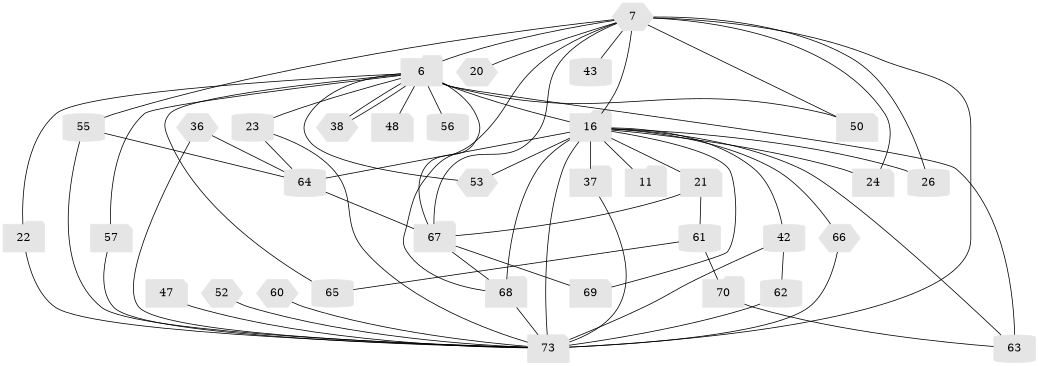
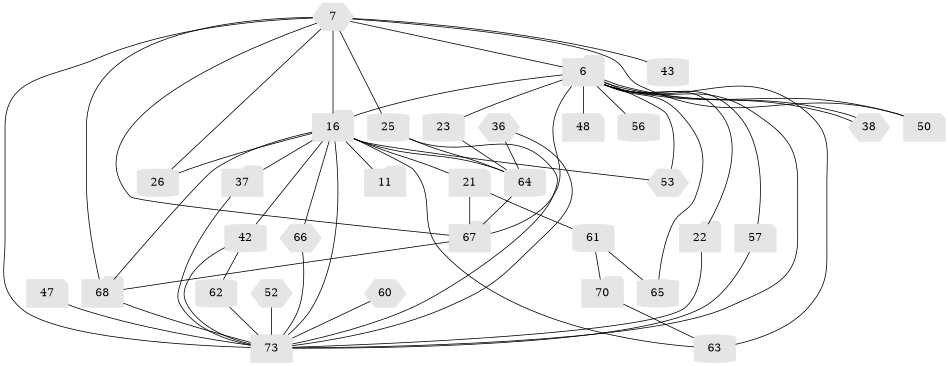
  graph {
    node [color=gray90 shape=cylinder style=filled]
    7 [shape=hexagon super="+1+6"]
    n2 [label=6 shape=folder super="+5"]
    n3 [label=16 shape=folder super="+2"]
-   20 [shape=hexagon]
-   24 [shape=note]
    26
    43 [super="+39+13"]
    50 [shape=note super="+27"]
-   55 [super="+34"]
+   55 [super="+34" label=25]
    67 [shape=folder super="+25+29+58"]
    73 [shape=note super="+41+54+71"]
    68 [shape=folder super="+19"]
    22 [shape=folder]
    n14 [label=23]
    38 [shape=hexagon]
    48 [shape=note]
    53 [shape=hexagon]
    56
    57 [shape=note super="+46"]
    63 [super="+49"]
    65 [super="+16"]
    11 [shape=folder]
    21 [shape=note]
    37 [shape=folder super="+30"]
    42
    64 [super="+17+14"]
    66 [shape=hexagon]
-   69 [shape=note]
    36 [shape=hexagon super="+18"]
    61 [super="+51"]
    62
    70 [shape=folder]
    47 [shape=note]
    52 [shape=hexagon]
    60 [shape=hexagon]
    7 -- n2 [weight=8]
    7 -- n3 [weight=8]
-   7 -- 20 [weight=2]
-   7 -- 24
    7 -- 26
    7 -- 43 [weight=3]
    7 -- 50 [weight=2]
    7 -- 55
    7 -- 67 [weight=3]
    7 -- 73 [weight=15]
    7 -- 68
    n2 -- n3 [weight=4]
    n2 -- 50
    n2 -- 67
-   n14 -- 73 [weight=5]
+   n2 -- 73 [weight=5]
    n2 -- 22
    n2 -- n14
    n2 -- 38
    n2 -- 38
    n2 -- 48 [weight=2]
    n2 -- 53
    n2 -- 56 [weight=2]
    n2 -- 57
    n2 -- 63 [weight=2]
    n2 -- 65 [weight=2]
-   n3 -- 24
    n3 -- 26
    n3 -- 73 [weight=9]
    n3 -- 68 [weight=2]
    n3 -- 53
    n3 -- 63
    n3 -- 11 [weight=2]
    n3 -- 21 [weight=2]
    n3 -- 37 [weight=2]
    n3 -- 42
    n3 -- 64 [weight=4]
    n3 -- 66
-   n3 -- 69
    55 -- 73
    55 -- 64
    67 -- 68
-   67 -- 69
    68 -- 73
    22 -- 73
    n14 -- 64
    57 -- 73
    21 -- 67
    21 -- 61 [weight=2]
    37 -- 73
    42 -- 73
    42 -- 62
    64 -- 67
    66 -- 73
    36 -- 73
    36 -- 64
    61 -- 65
    61 -- 70
    62 -- 73
    70 -- 63
    47 -- 73 [weight=2]
    52 -- 73 [weight=2]
    60 -- 73
  }
